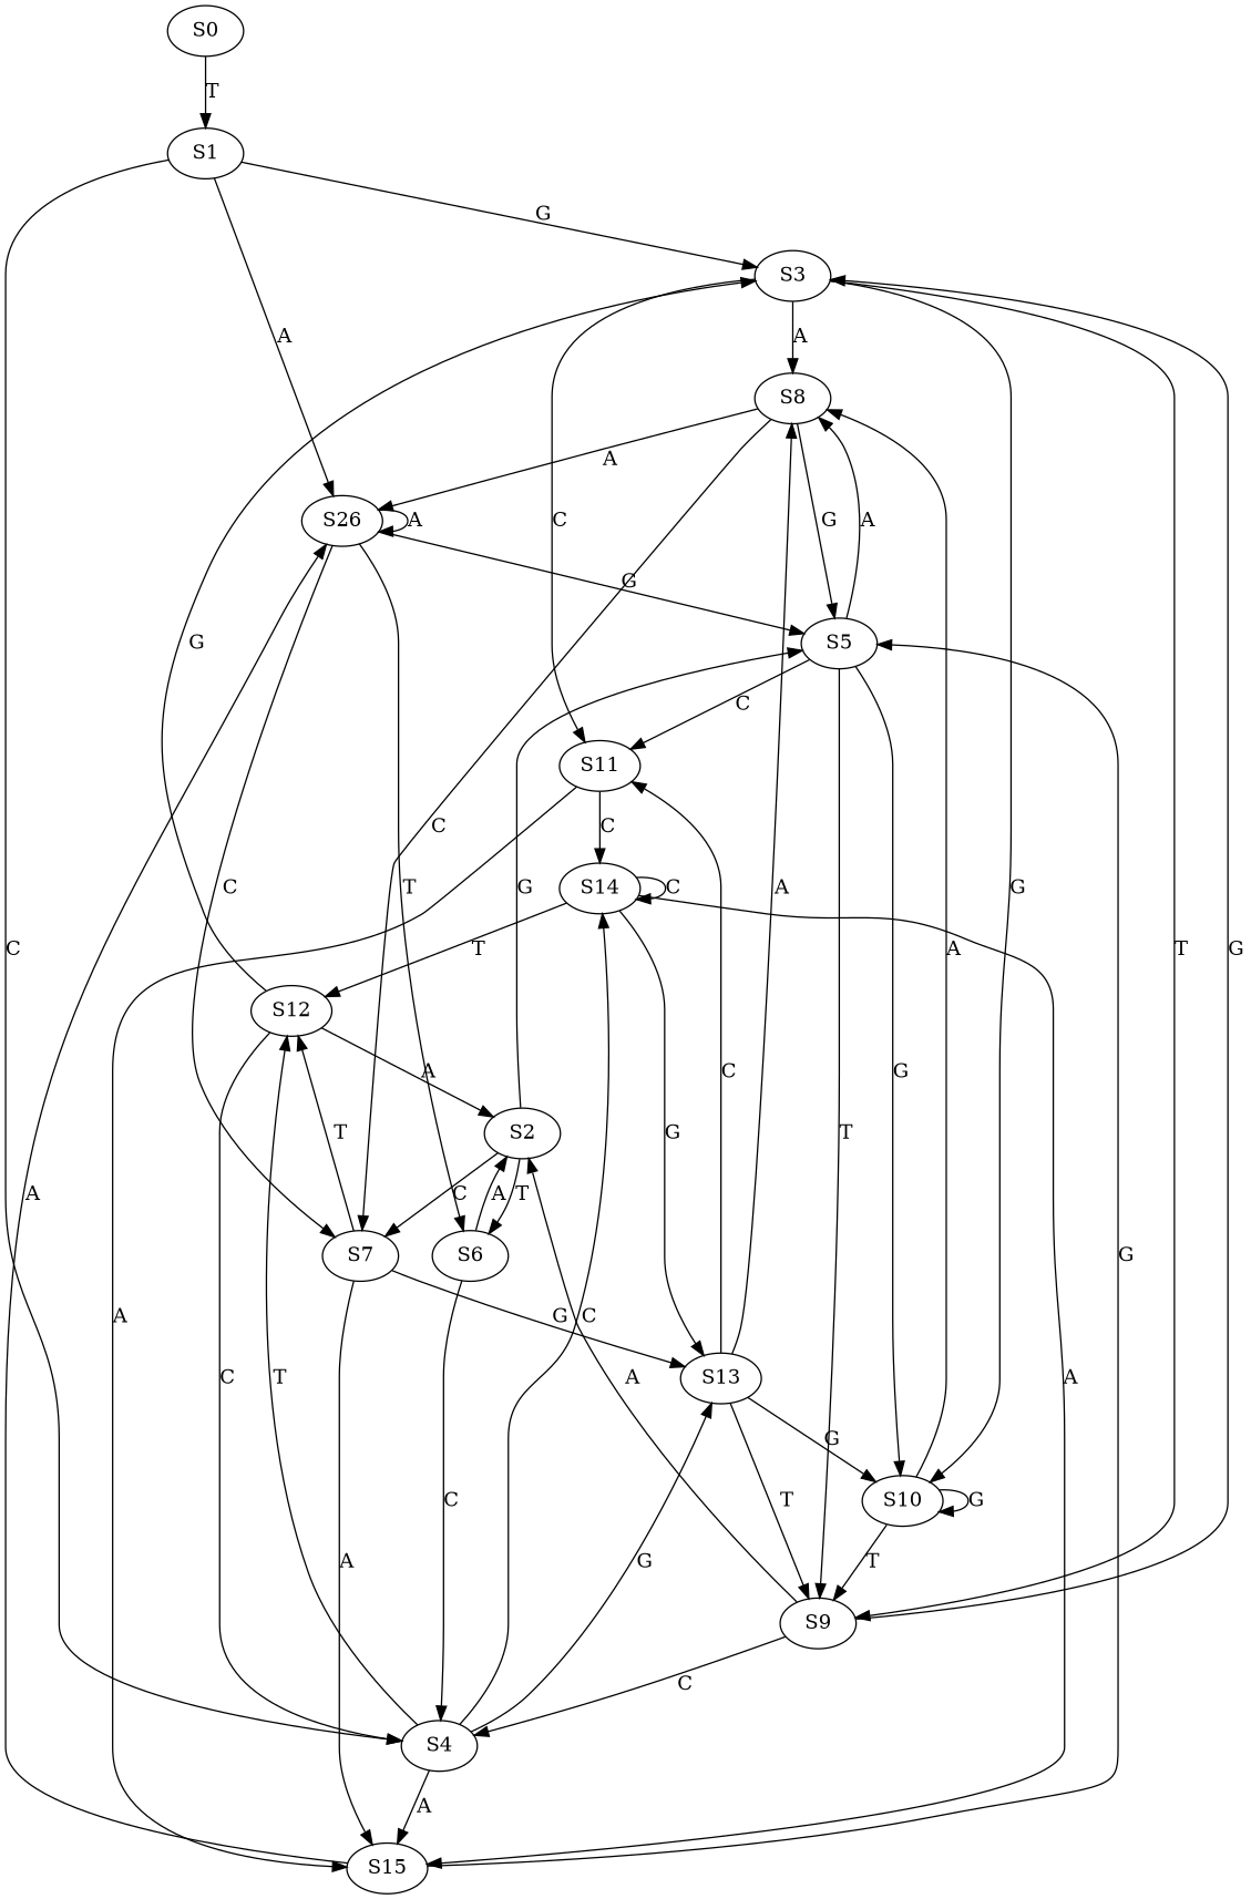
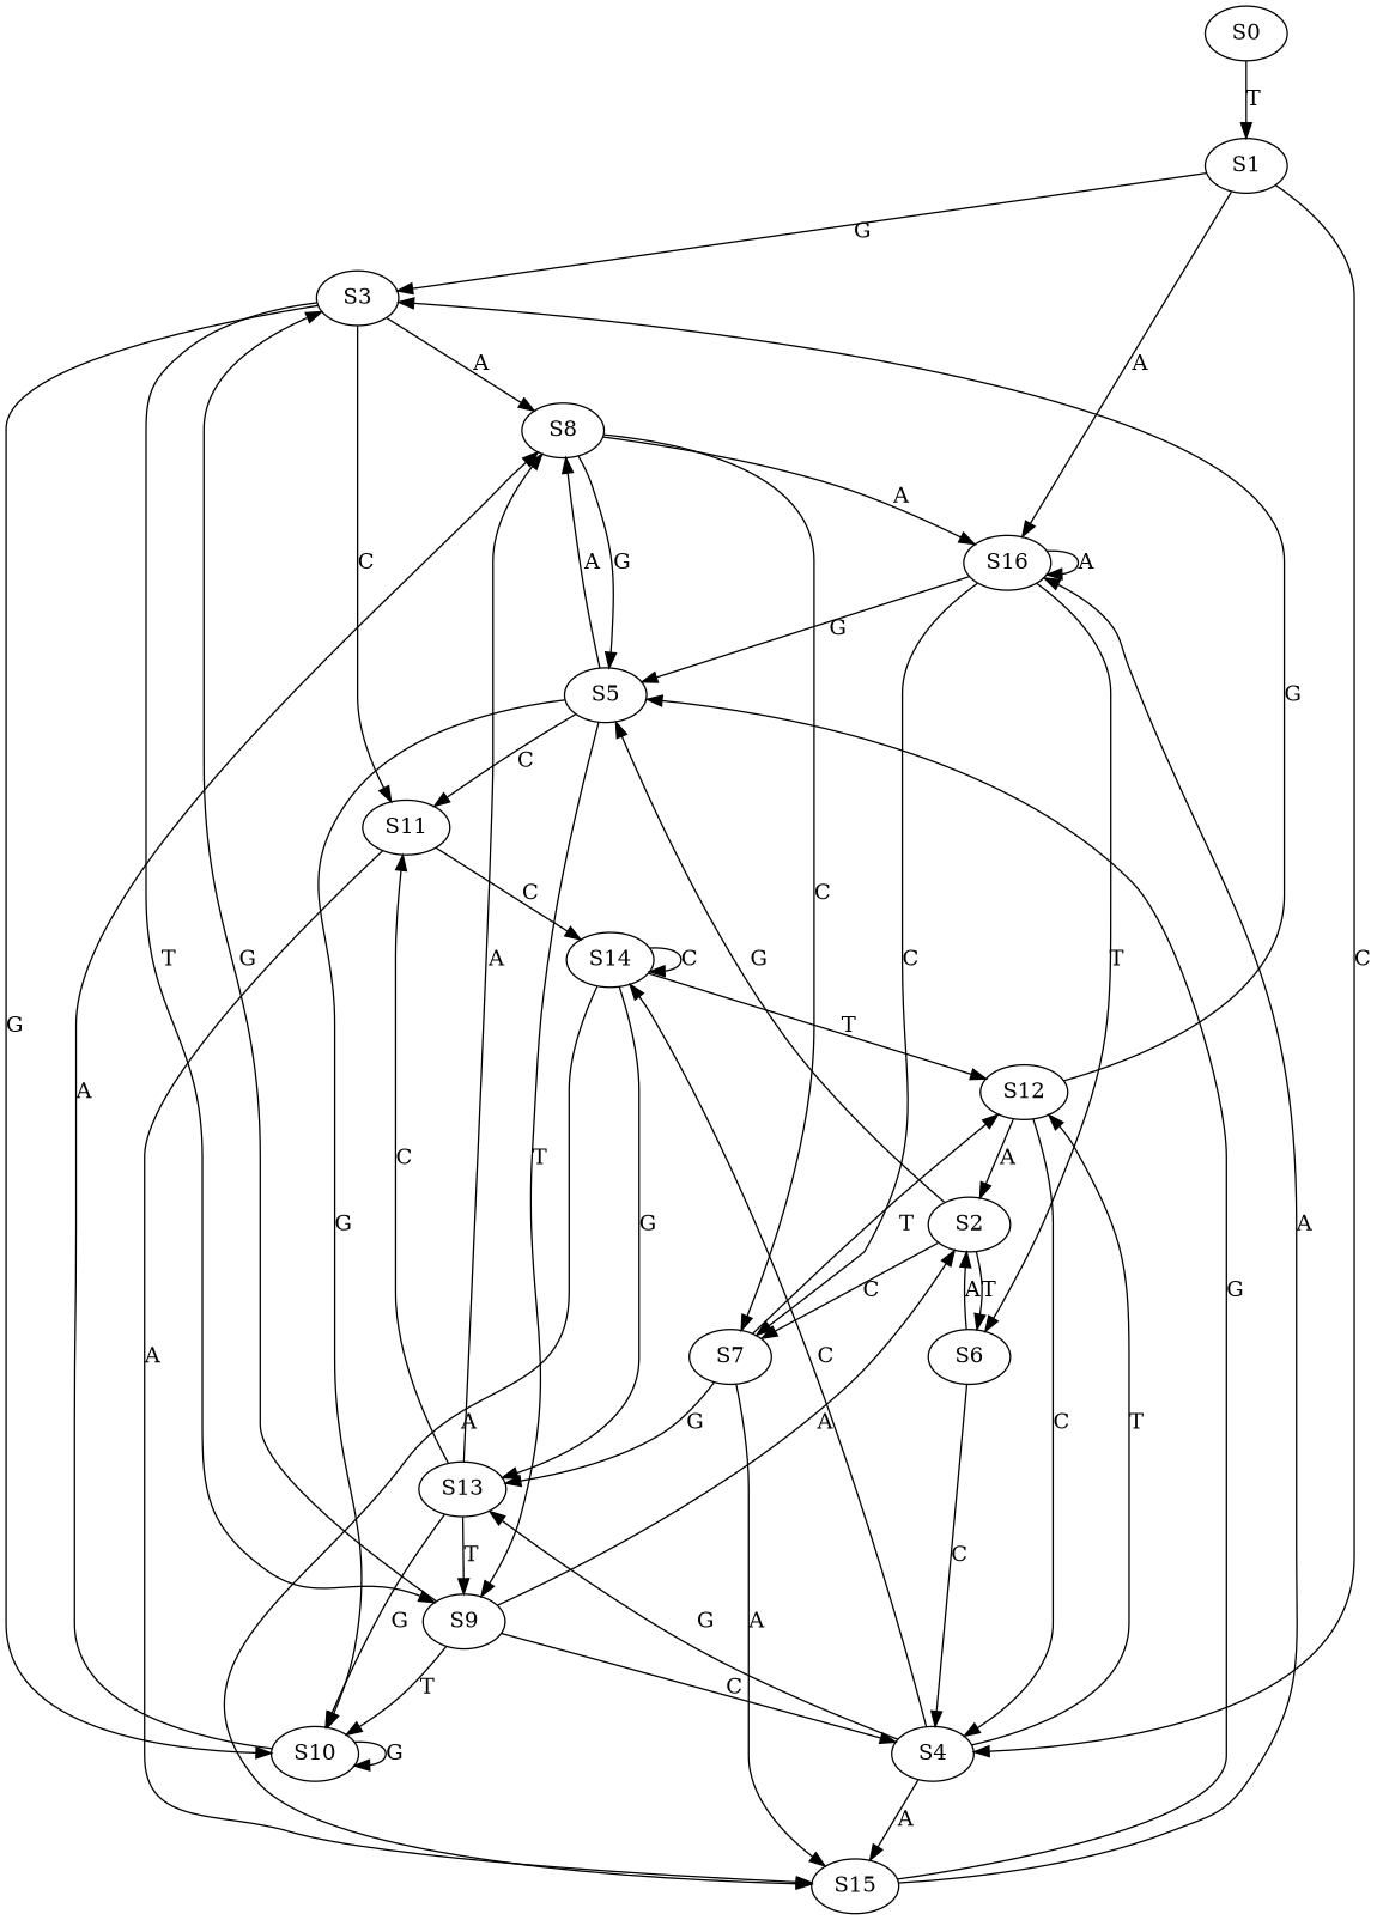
  strict digraph {
    S0
    S1
    S3
    S4
-   S16 [label=S26]
+   S16
    S2
    S5
    S6
    S7
    S8
    S9
    S10
    S11
    S12
    S13
    S14
    S15
    S0 -> S1 [label=T]
    S1 -> S3 [label=G]
    S1 -> S4 [label=C]
    S1 -> S16 [label=A]
    S3 -> S8 [label=A]
    S3 -> S9 [label=T]
    S3 -> S10 [label=G]
    S3 -> S11 [label=C]
    S4 -> S12 [label=T]
    S4 -> S13 [label=G]
    S4 -> S14 [label=C]
    S4 -> S15 [label=A]
    S16 -> S16 [label=A]
    S16 -> S5 [label=G]
    S16 -> S6 [label=T]
    S16 -> S7 [label=C]
    S2 -> S5 [label=G]
    S2 -> S6 [label=T]
    S2 -> S7 [label=C]
    S5 -> S8 [label=A]
    S5 -> S9 [label=T]
    S5 -> S10 [label=G]
    S5 -> S11 [label=C]
    S6 -> S4 [label=C]
    S6 -> S2 [label=A]
    S7 -> S12 [label=T]
    S7 -> S13 [label=G]
    S7 -> S15 [label=A]
    S8 -> S16 [label=A]
    S8 -> S5 [label=G]
    S8 -> S7 [label=C]
    S9 -> S3 [label=G]
    S9 -> S4 [label=C]
    S9 -> S2 [label=A]
    S10 -> S8 [label=A]
-   S10 -> S9 [label=T]
+   S9 -> S10 [label=T]
    S10 -> S10 [label=G]
    S11 -> S14 [label=C]
    S11 -> S15 [label=A]
    S12 -> S3 [label=G]
    S12 -> S4 [label=C]
    S12 -> S2 [label=A]
    S13 -> S8 [label=A]
    S13 -> S9 [label=T]
    S13 -> S10 [label=G]
    S13 -> S11 [label=C]
    S14 -> S12 [label=T]
    S14 -> S13 [label=G]
    S14 -> S14 [label=C]
    S14 -> S15 [label=A]
    S15 -> S16 [label=A]
    S15 -> S5 [label=G]
  }
